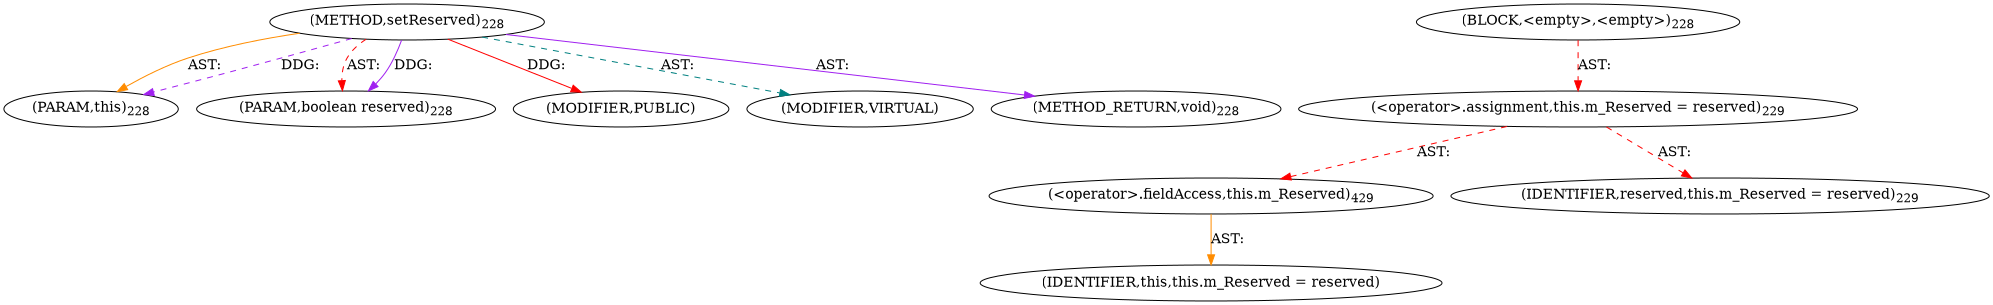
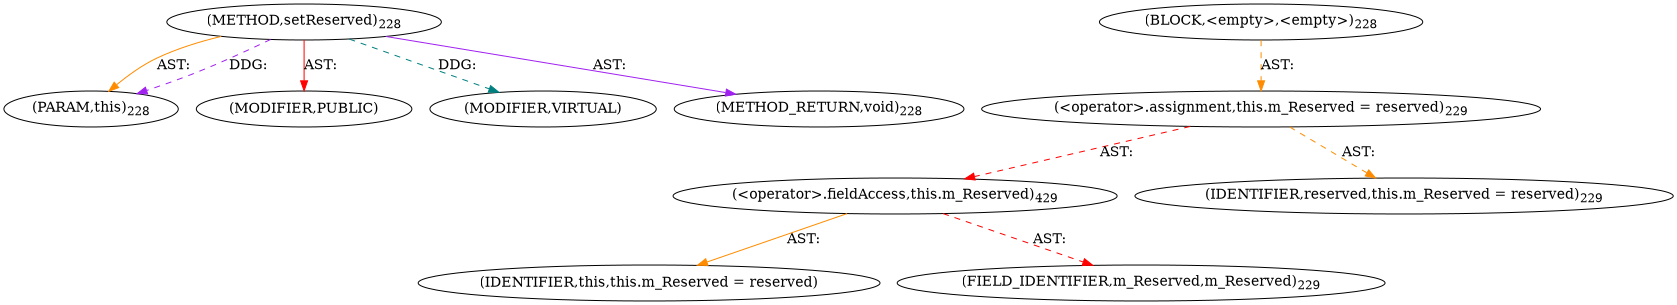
  digraph {
    edge [color=red style=dashed]
    n1 [label=<(METHOD,setReserved)<SUB>228</SUB>>]
    n2 [label=<(PARAM,this)<SUB>228</SUB>>]
-   n3 [label=<(PARAM,boolean reserved)<SUB>228</SUB>>]
    n4 [label=<(MODIFIER,PUBLIC)>]
    n5 [label=<(MODIFIER,VIRTUAL)>]
    n6 [label=<(METHOD_RETURN,void)<SUB>228</SUB>>]
    n7 [label=<(BLOCK,&lt;empty&gt;,&lt;empty&gt;)<SUB>228</SUB>>]
    n8 [label=<(&lt;operator&gt;.assignment,this.m_Reserved = reserved)<SUB>229</SUB>>]
    n9 [label=<(&lt;operator&gt;.fieldAccess,this.m_Reserved)<SUB>429</SUB>>]
    n10 [label=<(IDENTIFIER,reserved,this.m_Reserved = reserved)<SUB>229</SUB>>]
    n11 [label=<(IDENTIFIER,this,this.m_Reserved = reserved)>]
+   n12 [label=<(FIELD_IDENTIFIER,m_Reserved,m_Reserved)<SUB>229</SUB>>]
    n1 -> n2 [color=darkorange label="AST: " style=solid]
    n1 -> n2 [color=purple label="DDG: "]
-   n1 -> n3 [label="AST: "]
-   n1 -> n3 [color=purple label="DDG: " style=solid]
-   n1 -> n4 [label="DDG: " style=solid]
-   n1 -> n5 [color=teal label="AST: "]
+   n1 -> n4 [label="AST: " style=solid]
+   n1 -> n5 [color=teal label="DDG: "]
    n1 -> n6 [color=purple label="AST: " style=solid]
-   n7 -> n8 [label="AST: "]
+   n7 -> n8 [color=darkorange label="AST: "]
    n8 -> n9 [label="AST: "]
-   n8 -> n10 [label="AST: "]
+   n8 -> n10 [color=darkorange label="AST: "]
    n9 -> n11 [color=darkorange label="AST: " style=solid]
+   n9 -> n12 [label="AST: "]
  }
